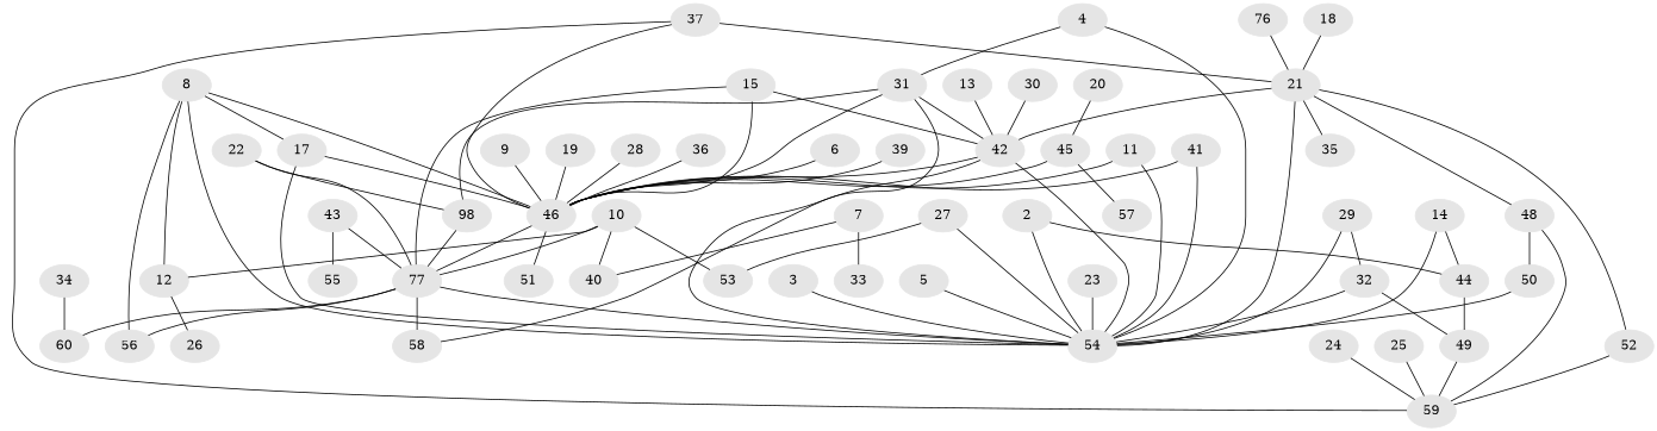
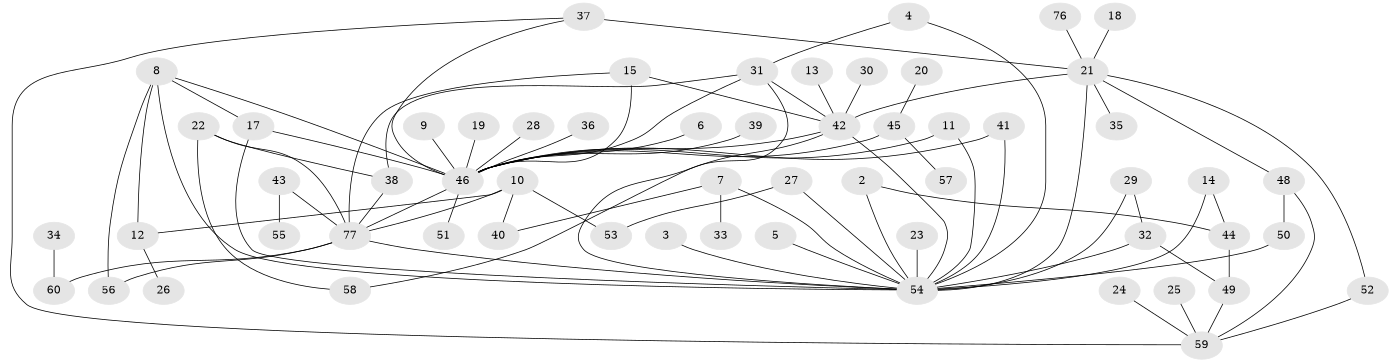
  graph {
    fontname="DejaVu Serif"
    node [color=gray90 fontname="DejaVu Serif" style=filled]
    edge [fontname="DejaVu Serif" weight=1.0]
    n1 [label=77]
    43
    55
    46
    51
    2
    44
    54
    49
    3
    4
    31
    42
-   38 [label=98]
+   38
    5
    6
    7
    33
    40
    8
    12
    17
    56
    26
    9
    10
    53
    60
    58
    11
    21
    35
    48
    52
    13
    14
    15
    n38 [label=76]
    18
    19
    20
    45
    57
    59
    50
    22
    23
    24
    25
    27
    28
    29
    32
    30
    34
    36
    37
    39
    41
    n1 -- 54
    n1 -- 56
    n1 -- 60
-   n1 -- 58
+   22 -- 58
    43 -- n1
    43 -- 55
    46 -- n1
    46 -- 51
    2 -- 44
    2 -- 54
    44 -- 49
    49 -- 59
    3 -- 54
    4 -- 54
    4 -- 31
    31 -- 46
    31 -- 54
    31 -- 42
    31 -- 38
    42 -- 46
    42 -- 54
    42 -- 58
    38 -- n1
    5 -- 54
    6 -- 46
+   7 -- 54
    7 -- 33
    7 -- 40
    8 -- 46
    8 -- 54
    8 -- 12
    8 -- 17
    8 -- 56
    12 -- 26
    17 -- 46 [weight=2.0]
    17 -- 54
    9 -- 46
    10 -- n1
    10 -- 40
    10 -- 12
    10 -- 53
    11 -- 46
    11 -- 54
    21 -- 54
    21 -- 42
    21 -- 35
    21 -- 48
    21 -- 52
    48 -- 59
    48 -- 50
    52 -- 59
    13 -- 42
    14 -- 44
    14 -- 54
    15 -- n1
    15 -- 46 [weight=2.0]
    15 -- 42
    n38 -- 21
    18 -- 21
    19 -- 46
    20 -- 45
    45 -- 46
    45 -- 57
    50 -- 54
    22 -- n1
    22 -- 38
    23 -- 54
    24 -- 59
    25 -- 59
    27 -- 54
    27 -- 53
    28 -- 46
    29 -- 54
    29 -- 32
    32 -- 54
    32 -- 49
    30 -- 42
    34 -- 60
    36 -- 46
    37 -- 46
    37 -- 21 [weight=2.0]
    37 -- 59
    39 -- 46
    41 -- 46
    41 -- 54
  }
